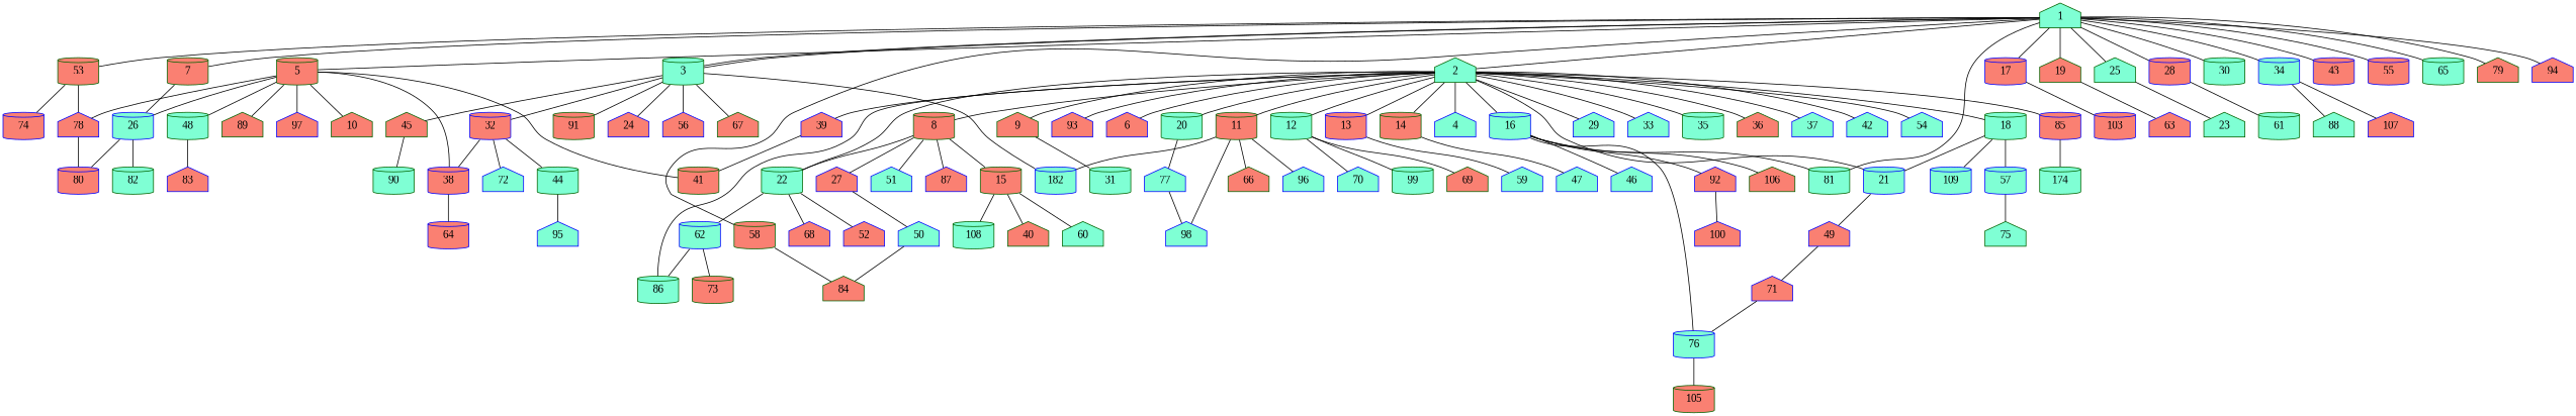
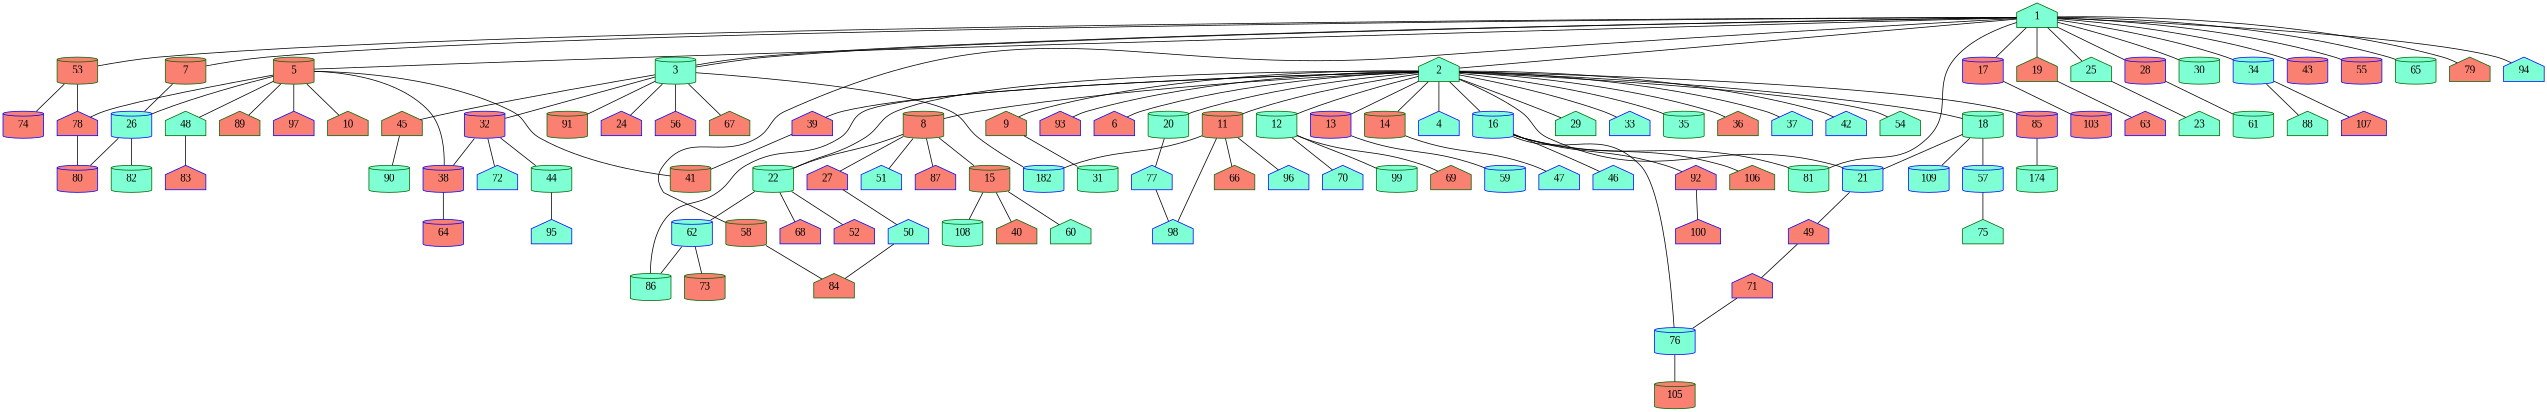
  graph {
    fontname="Liberation Serif"
    node [color=blue fillcolor=salmon fontname="Liberation Serif" shape=house style=filled]
    edge [fontname="Liberation Serif"]
    1 [color=darkgreen fillcolor=aquamarine]
    2 [color=darkgreen fillcolor=aquamarine]
    3 [color=darkgreen fillcolor=aquamarine shape=cylinder]
    5 [color=darkgreen shape=cylinder]
    7 [color=darkgreen shape=cylinder]
    17 [shape=cylinder]
    19 [color=darkgreen]
    25 [color=darkgreen fillcolor=aquamarine]
    28 [shape=cylinder]
    30 [color=darkgreen fillcolor=aquamarine shape=cylinder]
    34 [fillcolor=aquamarine shape=cylinder]
    43 [shape=cylinder]
    53 [color=darkgreen shape=cylinder]
    55 [shape=cylinder]
    58 [color=darkgreen shape=cylinder]
    65 [color=darkgreen fillcolor=aquamarine shape=cylinder]
    79 [color=darkgreen]
    81 [color=darkgreen fillcolor=aquamarine shape=cylinder]
-   94
+   94 [fillcolor=aquamarine]
    4 [fillcolor=aquamarine]
    6
    8 [color=darkgreen shape=cylinder]
    9 [color=darkgreen]
    11 [color=darkgreen shape=cylinder]
    12 [color=darkgreen fillcolor=aquamarine shape=cylinder]
    13 [shape=cylinder]
    14 [color=darkgreen shape=cylinder]
    16 [fillcolor=aquamarine shape=cylinder]
    18 [color=darkgreen fillcolor=aquamarine shape=cylinder]
    20 [color=darkgreen fillcolor=aquamarine shape=cylinder]
    21 [fillcolor=aquamarine shape=cylinder]
    22 [color=darkgreen fillcolor=aquamarine shape=cylinder]
-   29 [fillcolor=aquamarine]
+   29 [color=darkgreen fillcolor=aquamarine]
    33 [fillcolor=aquamarine]
    35 [color=darkgreen fillcolor=aquamarine shape=cylinder]
    36 [color=darkgreen]
    37 [fillcolor=aquamarine]
    39
    42 [fillcolor=aquamarine]
-   54 [fillcolor=aquamarine]
+   54 [color=darkgreen fillcolor=aquamarine]
    85 [shape=cylinder]
    86 [color=darkgreen fillcolor=aquamarine shape=cylinder]
    93
    24
    32 [shape=cylinder]
    45 [color=darkgreen]
    56
    67 [color=darkgreen]
    91 [color=darkgreen shape=cylinder]
    n50 [fillcolor=aquamarine label=182 shape=cylinder]
    10 [color=darkgreen]
    26 [fillcolor=aquamarine shape=cylinder]
    38 [shape=cylinder]
    41 [color=darkgreen shape=cylinder]
-   48 [color=darkgreen fillcolor=aquamarine shape=cylinder]
+   48 [color=darkgreen fillcolor=aquamarine]
    78
    89 [color=darkgreen]
    97
    103 [shape=cylinder]
    63
    23 [color=darkgreen fillcolor=aquamarine]
    61 [color=darkgreen fillcolor=aquamarine shape=cylinder]
    88 [color=darkgreen fillcolor=aquamarine]
    107
    74 [shape=cylinder]
    84 [color=darkgreen]
    15 [color=darkgreen shape=cylinder]
    27
    51 [fillcolor=aquamarine]
    87
    31 [color=darkgreen fillcolor=aquamarine shape=cylinder]
    66 [color=darkgreen]
    96 [fillcolor=aquamarine]
    98 [fillcolor=aquamarine]
    69 [color=darkgreen]
    70 [fillcolor=aquamarine]
    99 [color=darkgreen fillcolor=aquamarine shape=cylinder]
-   59 [fillcolor=aquamarine]
+   59 [fillcolor=aquamarine shape=cylinder]
    47 [fillcolor=aquamarine]
    46 [fillcolor=aquamarine]
    76 [fillcolor=aquamarine shape=cylinder]
    92
    106 [color=darkgreen]
    57 [fillcolor=aquamarine shape=cylinder]
    n85 [fillcolor=aquamarine label=109 shape=cylinder]
    77 [fillcolor=aquamarine]
    49
    52
    62 [fillcolor=aquamarine shape=cylinder]
    68
    n91 [color=darkgreen fillcolor=aquamarine label=174 shape=cylinder]
    44 [color=darkgreen fillcolor=aquamarine shape=cylinder]
    72 [fillcolor=aquamarine]
    90 [color=darkgreen fillcolor=aquamarine shape=cylinder]
    80 [shape=cylinder]
    82 [color=darkgreen fillcolor=aquamarine shape=cylinder]
    64 [shape=cylinder]
    83
    40 [color=darkgreen]
    60 [color=darkgreen fillcolor=aquamarine]
    108 [color=darkgreen fillcolor=aquamarine shape=cylinder]
    50 [fillcolor=aquamarine]
    105 [color=darkgreen shape=cylinder]
    100
    75 [color=darkgreen fillcolor=aquamarine]
    71
    73 [color=darkgreen shape=cylinder]
    95 [fillcolor=aquamarine]
    1 -- 2
    1 -- 3
    1 -- 3
    1 -- 5
    1 -- 7
    1 -- 17
    1 -- 19
    1 -- 25
    1 -- 28
    1 -- 30
    1 -- 34
    1 -- 43
    1 -- 53
    1 -- 55
    1 -- 58
    1 -- 65
    1 -- 79
    1 -- 81
    1 -- 94
    2 -- 4
    2 -- 6
    2 -- 8
    2 -- 9
    2 -- 11
    2 -- 12
    2 -- 13
    2 -- 14
    2 -- 16
    2 -- 18
    2 -- 20
    2 -- 21
    2 -- 22
    2 -- 29
    2 -- 33
    2 -- 35
    2 -- 36
    2 -- 37
    2 -- 39
    2 -- 42
    2 -- 54
    2 -- 85
    2 -- 86
    2 -- 93
    3 -- 24
    3 -- 32
    3 -- 45
    3 -- 56
    3 -- 67
    3 -- 91
    3 -- n50
    5 -- 10
    5 -- 26
    5 -- 38
    5 -- 41
    5 -- 48
    5 -- 78
    5 -- 89
    5 -- 97
    7 -- 26
    17 -- 103
    19 -- 63
    25 -- 23
    28 -- 61
    34 -- 88
    34 -- 107
    53 -- 78
    53 -- 74
    58 -- 84
    8 -- 22
    8 -- 15
    8 -- 27
    8 -- 51
    8 -- 87
    9 -- 31
    11 -- n50
    11 -- 66
    11 -- 96
    11 -- 98
    12 -- 69
    12 -- 70
    12 -- 99
    13 -- 59
    14 -- 47
    16 -- 81
    16 -- 46
    16 -- 76
    16 -- 92
    16 -- 106
    18 -- 21
    18 -- 57
    18 -- n85
    20 -- 77
    21 -- 49
    22 -- 52
    22 -- 62
    22 -- 68
    39 -- 41
    85 -- n91
    32 -- 38
    32 -- 44
    32 -- 72
    45 -- 90
    26 -- 80
    26 -- 82
    38 -- 64
    48 -- 83
    78 -- 80
    15 -- 40
    15 -- 60
    15 -- 108
    27 -- 50
    76 -- 105
    92 -- 100
    57 -- 75
    77 -- 98
    49 -- 71
    62 -- 86
    62 -- 73
    44 -- 95
    50 -- 84
    71 -- 76
  }
